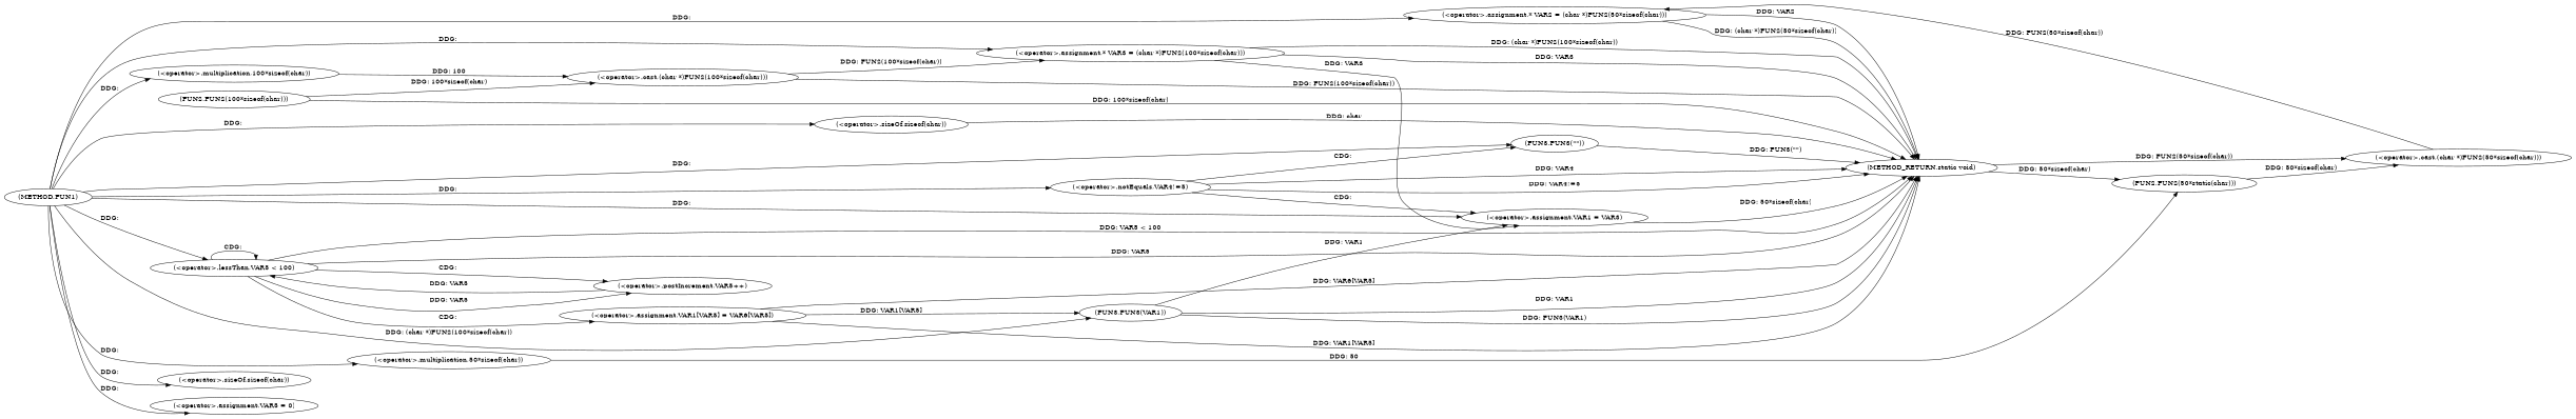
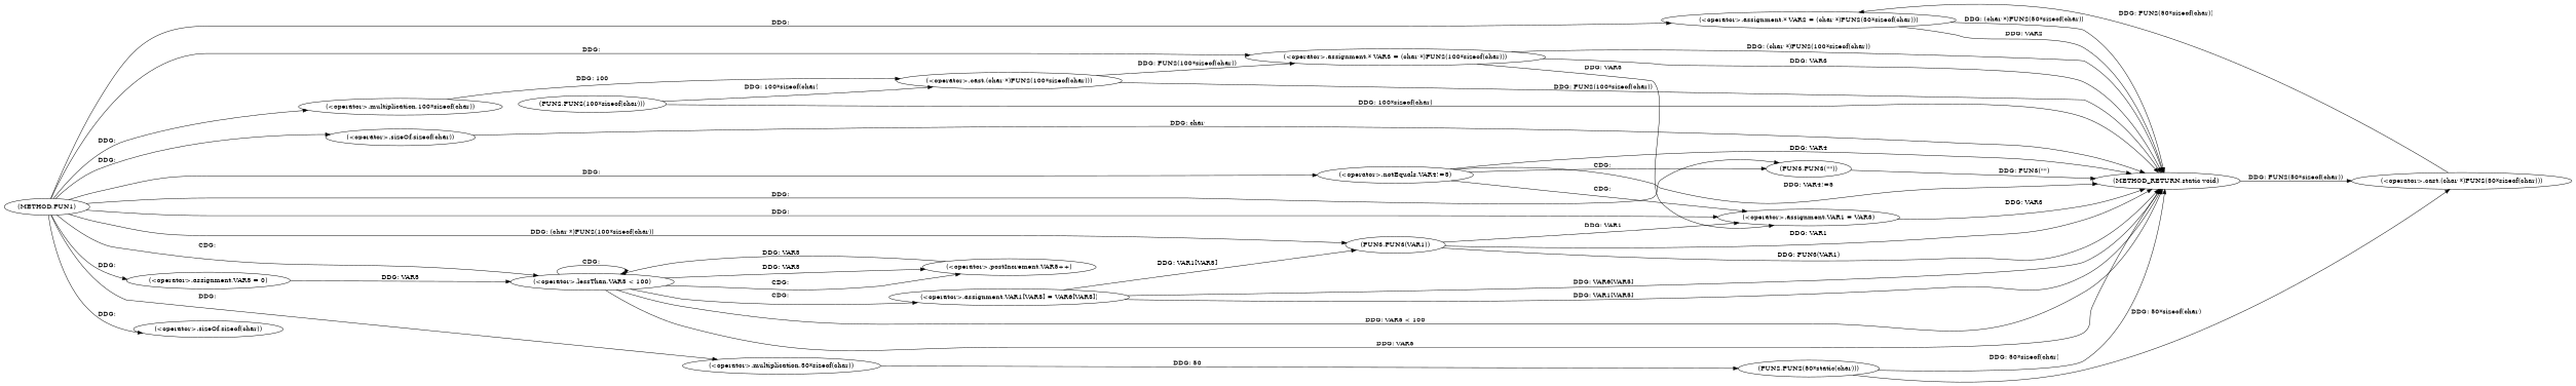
  digraph {
    rankdir=LR
    n1 [label="(METHOD,FUN1)"]
    n2 [label="(<operator>.assignment,* VAR2 = (char *)FUN2(50*sizeof(char)))"]
    n3 [label="(<operator>.multiplication,50*sizeof(char))"]
    n4 [label="(<operator>.sizeOf,sizeof(char))"]
    n5 [label="(<operator>.assignment,* VAR3 = (char *)FUN2(100*sizeof(char)))"]
    n6 [label="(<operator>.multiplication,100*sizeof(char))"]
    n7 [label="(<operator>.sizeOf,sizeof(char))"]
    n8 [label="(<operator>.notEquals,VAR4!=5)"]
    n9 [label="(FUN3,FUN3(\"\"))"]
    n10 [label="(<operator>.assignment,VAR1 = VAR3)"]
    n11 [label="(<operator>.assignment,VAR5 = 0)"]
    n12 [label="(<operator>.lessThan,VAR5 < 100)"]
    n13 [label="(FUN3,FUN3(VAR1))"]
    n14 [label="(METHOD_RETURN,static void)"]
    n15 [label="(FUN2,FUN2(50*static(char)))"]
    n16 [label="(<operator>.cast,(char *)FUN2(100*sizeof(char)))"]
    n17 [label="(<operator>.postIncrement,VAR5++)"]
    n18 [label="(<operator>.assignment,VAR1[VAR5] = VAR6[VAR5])"]
    n19 [label="(<operator>.cast,(char *)FUN2(50*sizeof(char)))"]
    n20 [label="(FUN2,FUN2(100*sizeof(char)))"]
    n1 -> n2 [label="DDG: "]
    n1 -> n3 [label="DDG: "]
    n1 -> n4 [label="DDG: "]
    n1 -> n5 [label="DDG: "]
    n1 -> n6 [label="DDG: "]
    n1 -> n7 [label="DDG: "]
    n1 -> n8 [label="DDG: "]
    n1 -> n9 [label="DDG: "]
    n1 -> n10 [label="DDG: "]
    n1 -> n11 [label="DDG: "]
-   n1 -> n12 [label="DDG: "]
+   n1 -> n12 [label="CDG: "]
    n1 -> n13 [label="DDG: (char *)FUN2(100*sizeof(char))"]
    n2 -> n14 [label="DDG: VAR2"]
    n2 -> n14 [label="DDG: (char *)FUN2(50*sizeof(char))"]
    n3 -> n15 [label="DDG: 50"]
    n5 -> n10 [label="DDG: VAR3"]
    n5 -> n14 [label="DDG: (char *)FUN2(100*sizeof(char))"]
    n5 -> n14 [label="DDG: VAR3"]
    n6 -> n16 [label="DDG: 100"]
    n7 -> n14 [label="DDG: char"]
    n8 -> n9 [label="CDG: "]
    n8 -> n10 [label="CDG: "]
    n8 -> n14 [label="DDG: VAR4"]
    n8 -> n14 [label="DDG: VAR4!=5"]
    n9 -> n14 [label="DDG: FUN3(\"\")"]
-   n10 -> n14 [label="DDG: 50*sizeof(char)"]
+   n10 -> n14 [label="DDG: VAR3"]
+   n11 -> n12 [label="DDG: VAR5"]
    n12 -> n12 [label="CDG: "]
    n12 -> n14 [label="DDG: VAR5 < 100"]
    n12 -> n14 [label="DDG: VAR5"]
    n12 -> n17 [label="DDG: VAR5"]
    n12 -> n17 [label="CDG: "]
    n12 -> n18 [label="CDG: "]
    n13 -> n10 [label="DDG: VAR1"]
    n13 -> n14 [label="DDG: FUN3(VAR1)"]
    n13 -> n14 [label="DDG: VAR1"]
    n14 -> n19 [label="DDG: FUN2(50*sizeof(char))"]
-   n14 -> n15 [label="DDG: 50*sizeof(char)"]
+   n15 -> n14 [label="DDG: 50*sizeof(char)"]
    n15 -> n19 [label="DDG: 50*sizeof(char)"]
    n16 -> n5 [label="DDG: FUN2(100*sizeof(char))"]
    n16 -> n14 [label="DDG: FUN2(100*sizeof(char))"]
    n17 -> n12 [label="DDG: VAR5"]
    n18 -> n13 [label="DDG: VAR1[VAR5]"]
    n18 -> n14 [label="DDG: VAR6[VAR5]"]
    n18 -> n14 [label="DDG: VAR1[VAR5]"]
    n19 -> n2 [label="DDG: FUN2(50*sizeof(char))"]
    n20 -> n14 [label="DDG: 100*sizeof(char)"]
    n20 -> n16 [label="DDG: 100*sizeof(char)"]
  }
